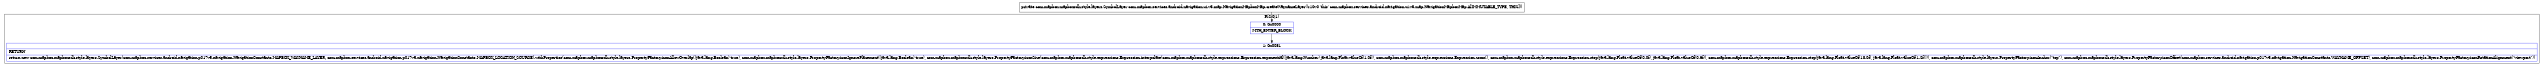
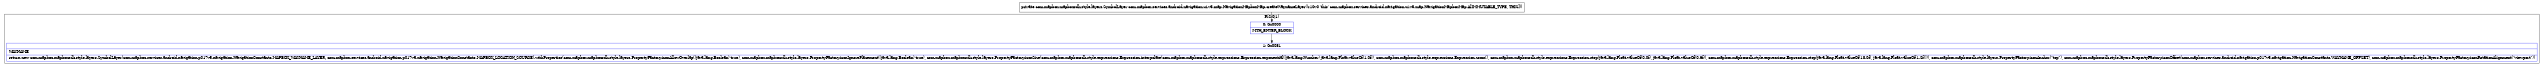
  digraph {
    node [color=blue shape=record]
    n1 [label="{0\:\ 0x0000|MTH_ENTER_BLOCK\l}"]
-   n2 [label="{1\:\ 0x0081|RETURN\l|return new com.mapbox.mapboxsdk.style.layers.SymbolLayer(com.mapbox.services.android.navigation.p017v5.navigation.NavigationConstants.MAPBOX_WAYNAME_LAYER, com.mapbox.services.android.navigation.p017v5.navigation.NavigationConstants.MAPBOX_LOCATION_SOURCE).withProperties(com.mapbox.mapboxsdk.style.layers.PropertyFactory.iconAllowOverlap((java.lang.Boolean) true), com.mapbox.mapboxsdk.style.layers.PropertyFactory.iconIgnorePlacement((java.lang.Boolean) true), com.mapbox.mapboxsdk.style.layers.PropertyFactory.iconSize(com.mapbox.mapboxsdk.style.expressions.Expression.interpolate(com.mapbox.mapboxsdk.style.expressions.Expression.exponential((java.lang.Number) java.lang.Float.valueOf(1.0f)), com.mapbox.mapboxsdk.style.expressions.Expression.zoom(), com.mapbox.mapboxsdk.style.expressions.Expression.stop(java.lang.Float.valueOf(0.0f), java.lang.Float.valueOf(0.6f)), com.mapbox.mapboxsdk.style.expressions.Expression.stop(java.lang.Float.valueOf(18.0f), java.lang.Float.valueOf(1.2f)))), com.mapbox.mapboxsdk.style.layers.PropertyFactory.iconAnchor(\"top\"), com.mapbox.mapboxsdk.style.layers.PropertyFactory.iconOffset(com.mapbox.services.android.navigation.p017v5.navigation.NavigationConstants.WAYNAME_OFFSET), com.mapbox.mapboxsdk.style.layers.PropertyFactory.iconRotationAlignment(\"viewport\"))\l}"]
+   n2 [label="{1\:\ 0x0081|WAYNAME\l|return new com.mapbox.mapboxsdk.style.layers.SymbolLayer(com.mapbox.services.android.navigation.p017v5.navigation.NavigationConstants.MAPBOX_WAYNAME_LAYER, com.mapbox.services.android.navigation.p017v5.navigation.NavigationConstants.MAPBOX_LOCATION_SOURCE).withProperties(com.mapbox.mapboxsdk.style.layers.PropertyFactory.iconAllowOverlap((java.lang.Boolean) true), com.mapbox.mapboxsdk.style.layers.PropertyFactory.iconIgnorePlacement((java.lang.Boolean) true), com.mapbox.mapboxsdk.style.layers.PropertyFactory.iconSize(com.mapbox.mapboxsdk.style.expressions.Expression.interpolate(com.mapbox.mapboxsdk.style.expressions.Expression.exponential((java.lang.Number) java.lang.Float.valueOf(1.0f)), com.mapbox.mapboxsdk.style.expressions.Expression.zoom(), com.mapbox.mapboxsdk.style.expressions.Expression.stop(java.lang.Float.valueOf(0.0f), java.lang.Float.valueOf(0.6f)), com.mapbox.mapboxsdk.style.expressions.Expression.stop(java.lang.Float.valueOf(18.0f), java.lang.Float.valueOf(1.2f)))), com.mapbox.mapboxsdk.style.layers.PropertyFactory.iconAnchor(\"top\"), com.mapbox.mapboxsdk.style.layers.PropertyFactory.iconOffset(com.mapbox.services.android.navigation.p017v5.navigation.NavigationConstants.WAYNAME_OFFSET), com.mapbox.mapboxsdk.style.layers.PropertyFactory.iconRotationAlignment(\"viewport\"))\l}"]
    n3 [label="{private com.mapbox.mapboxsdk.style.layers.SymbolLayer com.mapbox.services.android.navigation.ui.v5.map.NavigationMapboxMap.createWaynameLayer((r10v0 'this' com.mapbox.services.android.navigation.ui.v5.map.NavigationMapboxMap A[IMMUTABLE_TYPE, THIS])) }" color=""]
    subgraph cluster_1 {
      label="R(2:0|1)"
      n1
      n2
    }
    n1 -> n2
    n3 -> n1
  }
